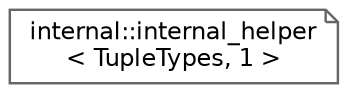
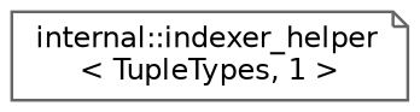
  digraph {
    rankdir=LR
-   n1 [color=grey40 fillcolor=white fontname=Helvetica fontsize=10 height=0.2 label="internal::internal_helper\l\< TupleTypes, 1 \>" shape=note style=filled width=0.4]
+   n1 [color=grey40 fillcolor=white fontname=Helvetica fontsize=10 height=0.2 label="internal::indexer_helper\l\< TupleTypes, 1 \>" shape=note style=filled width=0.4]
  }
